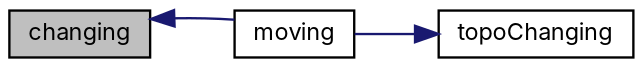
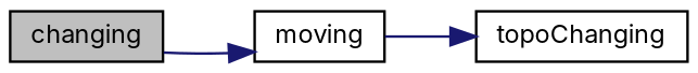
  digraph {
    fontname=Inter
    rankdir=LR
    node [color=black fontname=Inter fontsize=10 shape=record]
    edge [color=midnightblue fontname=Inter fontsize=10 labelfontname=Helvetica labelfontsize=10 style=solid]
    n1 [fillcolor=grey75 fontcolor=black height=0.2 label=changing style=filled width=0.4]
    n2 [height=0.2 label=moving width=0.4]
    n3 [height=0.2 label=topoChanging width=0.4]
-   n2 -> n1
+   n1 -> n2
    n2 -> n3
  }
